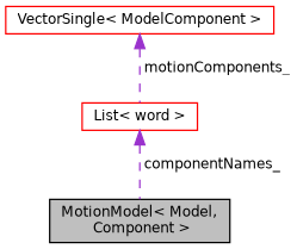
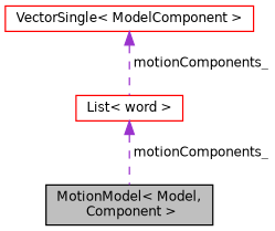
  digraph {
    node [color=red fillcolor=white fontname=Helvetica fontsize=10 shape=record style=filled]
    edge [color=darkorchid3 dir=back fontname=Helvetica fontsize=10 labelfontname=Helvetica labelfontsize=10 style=dashed]
    n1 [color=black fillcolor=grey75 fontcolor=black height=0.2 label="MotionModel\< Model,\l Component \>" width=0.4]
    n2 [height=0.2 label="List\< word \>" width=0.4]
    n3 [height=0.2 label="VectorSingle\< ModelComponent \>" width=0.4]
-   n2 -> n1 [label=" componentNames_"]
+   n2 -> n1 [label=" motionComponents_"]
    n3 -> n2 [label=" motionComponents_"]
  }
